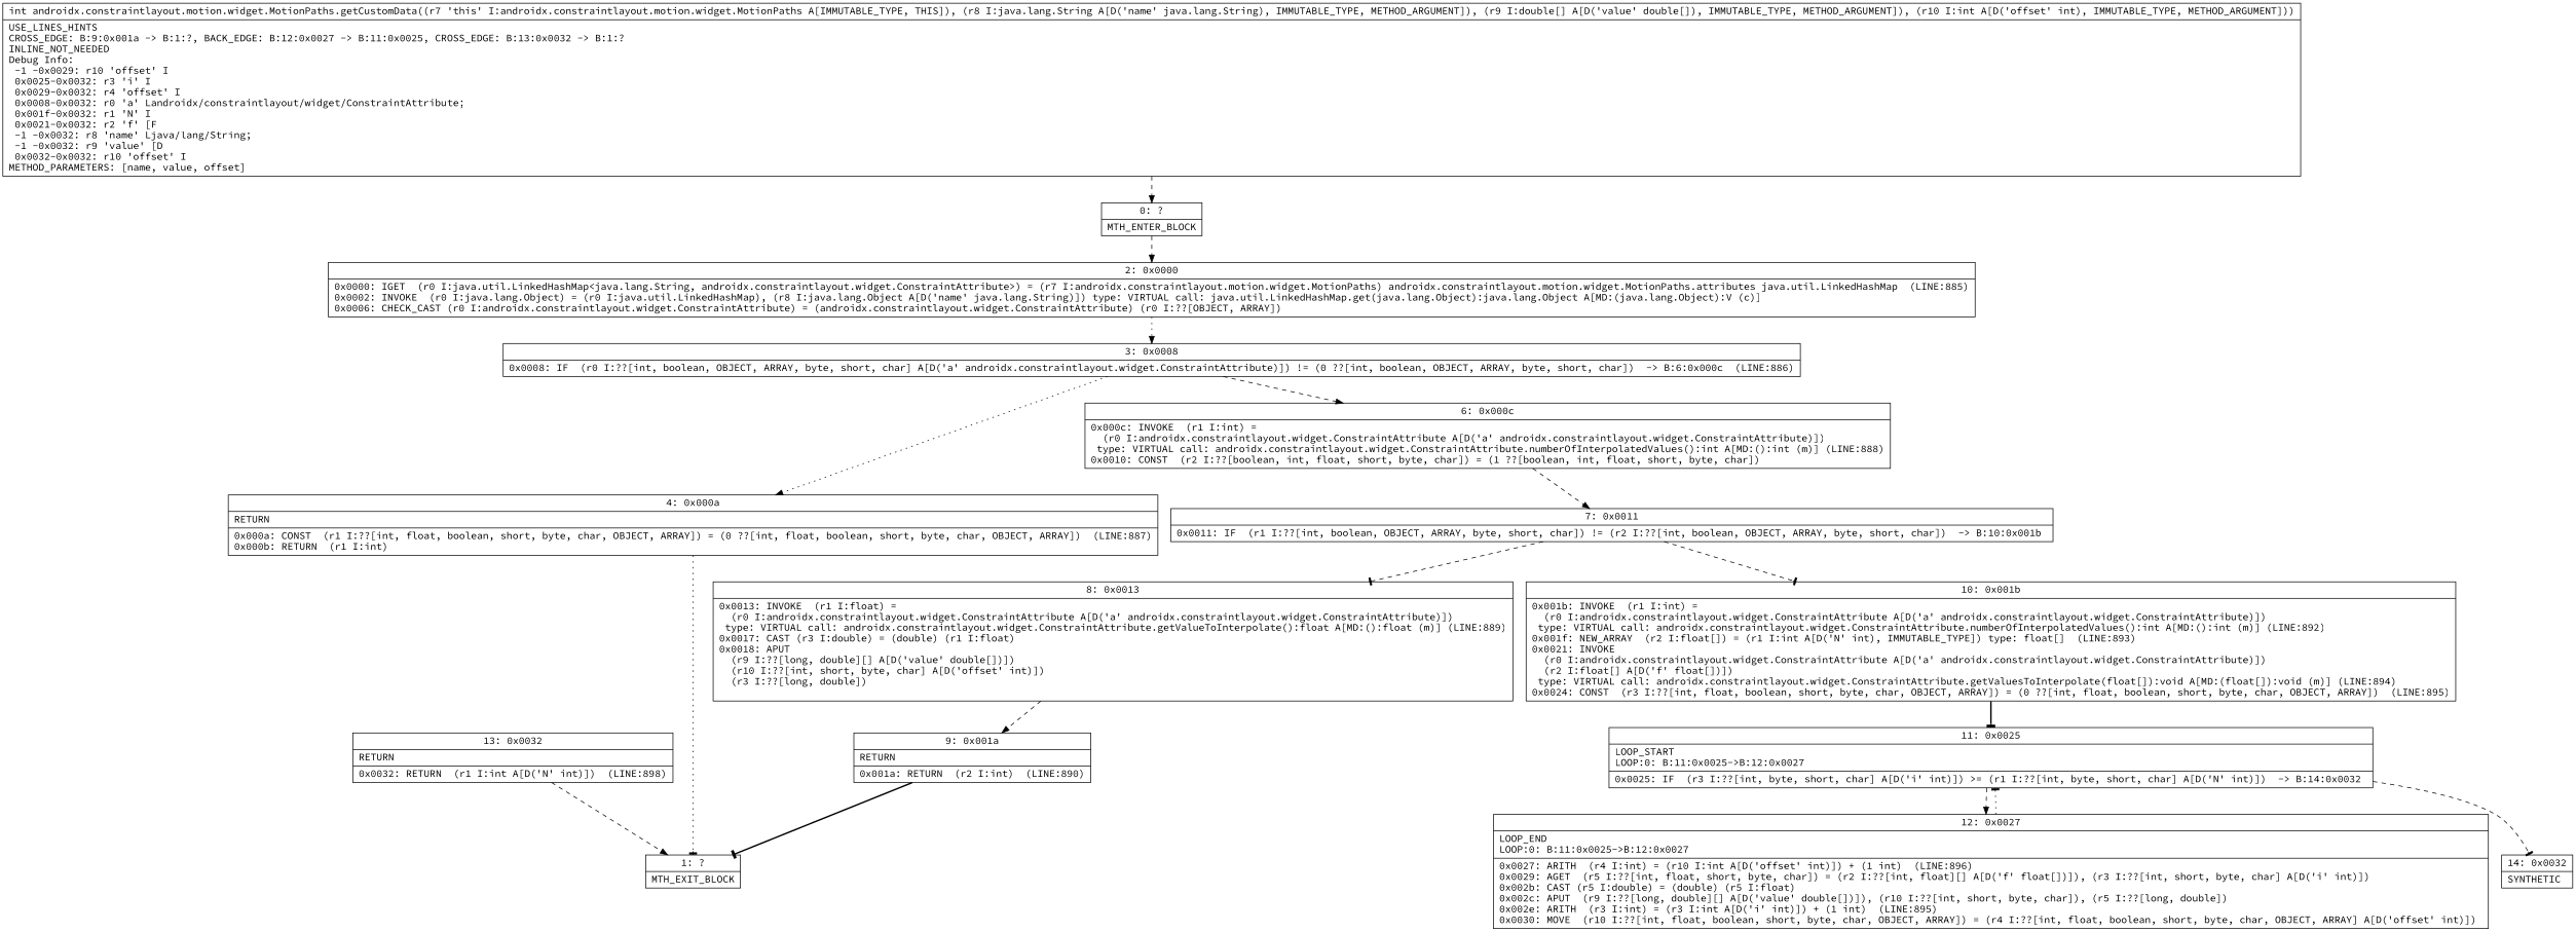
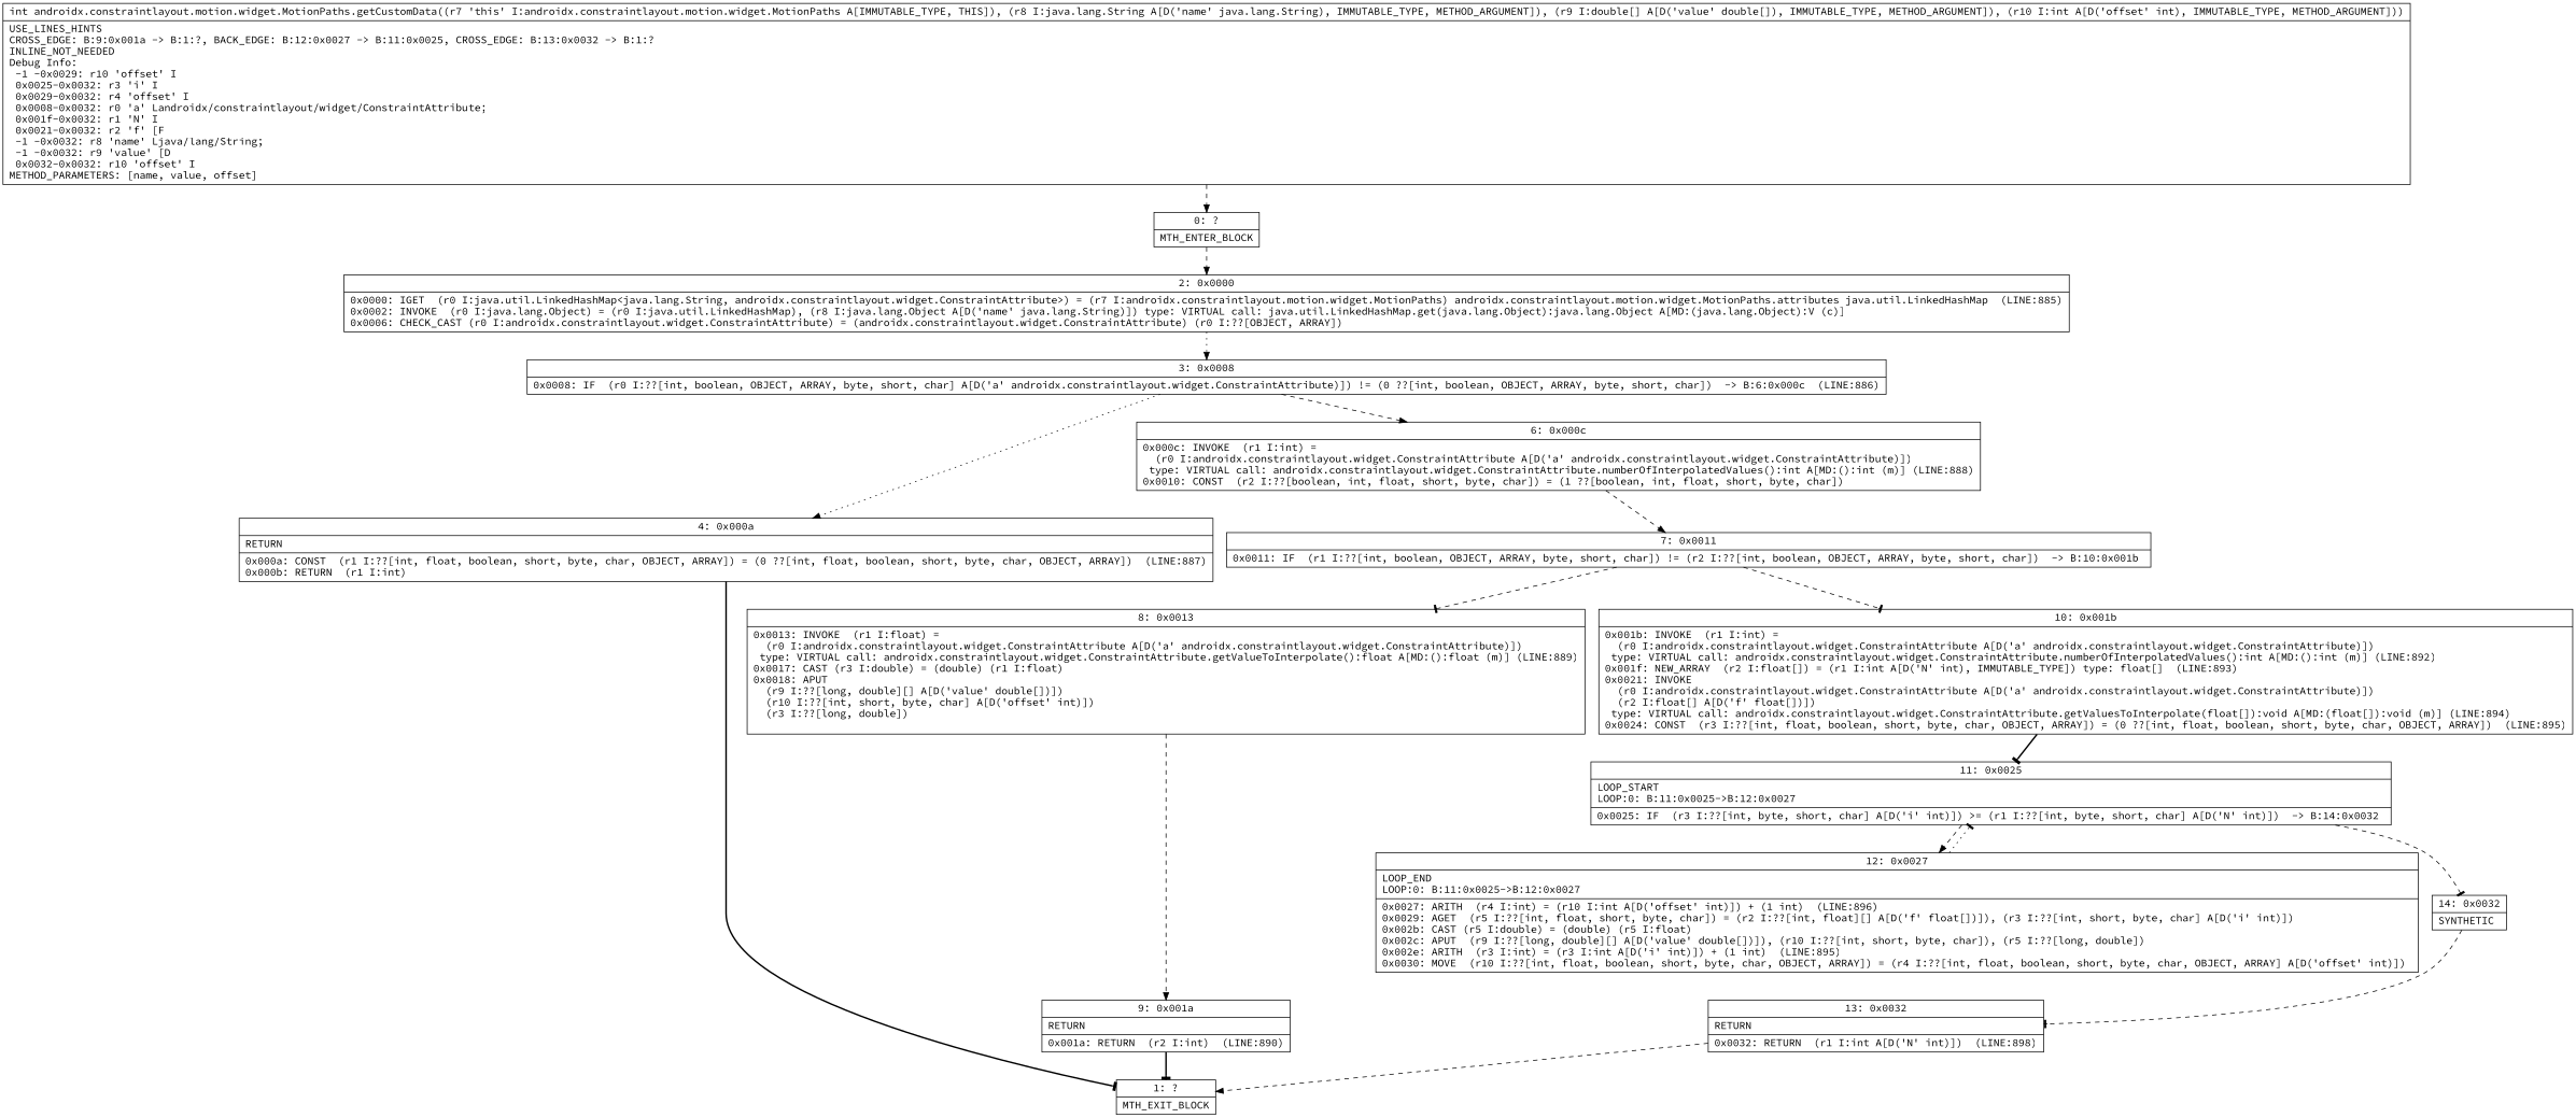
  digraph {
    fontname="Source Code Pro"
    node [fontname="Source Code Pro" shape=record]
    edge [arrowhead=normal fontname="Source Code Pro" style=dashed]
    n1 [label="{0\:\ ?|MTH_ENTER_BLOCK\l}"]
    n2 [label="{2\:\ 0x0000|0x0000: IGET  (r0 I:java.util.LinkedHashMap\<java.lang.String, androidx.constraintlayout.widget.ConstraintAttribute\>) = (r7 I:androidx.constraintlayout.motion.widget.MotionPaths) androidx.constraintlayout.motion.widget.MotionPaths.attributes java.util.LinkedHashMap  (LINE:885)\l0x0002: INVOKE  (r0 I:java.lang.Object) = (r0 I:java.util.LinkedHashMap), (r8 I:java.lang.Object A[D('name' java.lang.String)]) type: VIRTUAL call: java.util.LinkedHashMap.get(java.lang.Object):java.lang.Object A[MD:(java.lang.Object):V (c)]\l0x0006: CHECK_CAST (r0 I:androidx.constraintlayout.widget.ConstraintAttribute) = (androidx.constraintlayout.widget.ConstraintAttribute) (r0 I:??[OBJECT, ARRAY]) \l}"]
    n3 [label="{3\:\ 0x0008|0x0008: IF  (r0 I:??[int, boolean, OBJECT, ARRAY, byte, short, char] A[D('a' androidx.constraintlayout.widget.ConstraintAttribute)]) != (0 ??[int, boolean, OBJECT, ARRAY, byte, short, char])  \-\> B:6:0x000c  (LINE:886)\l}"]
    n4 [label="{4\:\ 0x000a|RETURN\l|0x000a: CONST  (r1 I:??[int, float, boolean, short, byte, char, OBJECT, ARRAY]) = (0 ??[int, float, boolean, short, byte, char, OBJECT, ARRAY])  (LINE:887)\l0x000b: RETURN  (r1 I:int) \l}"]
    n5 [label="{6\:\ 0x000c|0x000c: INVOKE  (r1 I:int) = \l  (r0 I:androidx.constraintlayout.widget.ConstraintAttribute A[D('a' androidx.constraintlayout.widget.ConstraintAttribute)])\l type: VIRTUAL call: androidx.constraintlayout.widget.ConstraintAttribute.numberOfInterpolatedValues():int A[MD:():int (m)] (LINE:888)\l0x0010: CONST  (r2 I:??[boolean, int, float, short, byte, char]) = (1 ??[boolean, int, float, short, byte, char]) \l}"]
    n6 [label="{1\:\ ?|MTH_EXIT_BLOCK\l}"]
    n7 [label="{7\:\ 0x0011|0x0011: IF  (r1 I:??[int, boolean, OBJECT, ARRAY, byte, short, char]) != (r2 I:??[int, boolean, OBJECT, ARRAY, byte, short, char])  \-\> B:10:0x001b \l}"]
    n8 [label="{8\:\ 0x0013|0x0013: INVOKE  (r1 I:float) = \l  (r0 I:androidx.constraintlayout.widget.ConstraintAttribute A[D('a' androidx.constraintlayout.widget.ConstraintAttribute)])\l type: VIRTUAL call: androidx.constraintlayout.widget.ConstraintAttribute.getValueToInterpolate():float A[MD:():float (m)] (LINE:889)\l0x0017: CAST (r3 I:double) = (double) (r1 I:float) \l0x0018: APUT  \l  (r9 I:??[long, double][] A[D('value' double[])])\l  (r10 I:??[int, short, byte, char] A[D('offset' int)])\l  (r3 I:??[long, double])\l \l}"]
    n9 [label="{10\:\ 0x001b|0x001b: INVOKE  (r1 I:int) = \l  (r0 I:androidx.constraintlayout.widget.ConstraintAttribute A[D('a' androidx.constraintlayout.widget.ConstraintAttribute)])\l type: VIRTUAL call: androidx.constraintlayout.widget.ConstraintAttribute.numberOfInterpolatedValues():int A[MD:():int (m)] (LINE:892)\l0x001f: NEW_ARRAY  (r2 I:float[]) = (r1 I:int A[D('N' int), IMMUTABLE_TYPE]) type: float[]  (LINE:893)\l0x0021: INVOKE  \l  (r0 I:androidx.constraintlayout.widget.ConstraintAttribute A[D('a' androidx.constraintlayout.widget.ConstraintAttribute)])\l  (r2 I:float[] A[D('f' float[])])\l type: VIRTUAL call: androidx.constraintlayout.widget.ConstraintAttribute.getValuesToInterpolate(float[]):void A[MD:(float[]):void (m)] (LINE:894)\l0x0024: CONST  (r3 I:??[int, float, boolean, short, byte, char, OBJECT, ARRAY]) = (0 ??[int, float, boolean, short, byte, char, OBJECT, ARRAY])  (LINE:895)\l}"]
    n10 [label="{9\:\ 0x001a|RETURN\l|0x001a: RETURN  (r2 I:int)  (LINE:890)\l}"]
    n11 [label="{11\:\ 0x0025|LOOP_START\lLOOP:0: B:11:0x0025\-\>B:12:0x0027\l|0x0025: IF  (r3 I:??[int, byte, short, char] A[D('i' int)]) \>= (r1 I:??[int, byte, short, char] A[D('N' int)])  \-\> B:14:0x0032 \l}"]
    n12 [label="{12\:\ 0x0027|LOOP_END\lLOOP:0: B:11:0x0025\-\>B:12:0x0027\l|0x0027: ARITH  (r4 I:int) = (r10 I:int A[D('offset' int)]) + (1 int)  (LINE:896)\l0x0029: AGET  (r5 I:??[int, float, short, byte, char]) = (r2 I:??[int, float][] A[D('f' float[])]), (r3 I:??[int, short, byte, char] A[D('i' int)]) \l0x002b: CAST (r5 I:double) = (double) (r5 I:float) \l0x002c: APUT  (r9 I:??[long, double][] A[D('value' double[])]), (r10 I:??[int, short, byte, char]), (r5 I:??[long, double]) \l0x002e: ARITH  (r3 I:int) = (r3 I:int A[D('i' int)]) + (1 int)  (LINE:895)\l0x0030: MOVE  (r10 I:??[int, float, boolean, short, byte, char, OBJECT, ARRAY]) = (r4 I:??[int, float, boolean, short, byte, char, OBJECT, ARRAY] A[D('offset' int)]) \l}"]
    n13 [label="{14\:\ 0x0032|SYNTHETIC\l}"]
    n14 [label="{13\:\ 0x0032|RETURN\l|0x0032: RETURN  (r1 I:int A[D('N' int)])  (LINE:898)\l}"]
    n15 [label="{int androidx.constraintlayout.motion.widget.MotionPaths.getCustomData((r7 'this' I:androidx.constraintlayout.motion.widget.MotionPaths A[IMMUTABLE_TYPE, THIS]), (r8 I:java.lang.String A[D('name' java.lang.String), IMMUTABLE_TYPE, METHOD_ARGUMENT]), (r9 I:double[] A[D('value' double[]), IMMUTABLE_TYPE, METHOD_ARGUMENT]), (r10 I:int A[D('offset' int), IMMUTABLE_TYPE, METHOD_ARGUMENT]))  | USE_LINES_HINTS\lCROSS_EDGE: B:9:0x001a \-\> B:1:?, BACK_EDGE: B:12:0x0027 \-\> B:11:0x0025, CROSS_EDGE: B:13:0x0032 \-\> B:1:?\lINLINE_NOT_NEEDED\lDebug Info:\l  \-1 \-0x0029: r10 'offset' I\l  0x0025\-0x0032: r3 'i' I\l  0x0029\-0x0032: r4 'offset' I\l  0x0008\-0x0032: r0 'a' Landroidx\/constraintlayout\/widget\/ConstraintAttribute;\l  0x001f\-0x0032: r1 'N' I\l  0x0021\-0x0032: r2 'f' [F\l  \-1 \-0x0032: r8 'name' Ljava\/lang\/String;\l  \-1 \-0x0032: r9 'value' [D\l  0x0032\-0x0032: r10 'offset' I\lMETHOD_PARAMETERS: [name, value, offset]\l}"]
    n1 -> n2
    n2 -> n3 [style=dotted]
    n3 -> n4 [style=dotted]
    n3 -> n5
-   n4 -> n6 [arrowhead=tee style=dotted]
+   n4 -> n6 [arrowhead=tee style=bold]
    n5 -> n7
    n7 -> n8 [arrowhead=tee]
    n7 -> n9 [arrowhead=tee]
    n8 -> n10
    n9 -> n11 [arrowhead=tee style=bold]
    n10 -> n6 [arrowhead=tee style=bold]
    n11 -> n12
    n11 -> n13 [arrowhead=tee]
    n12 -> n11 [arrowhead=tee style=dotted]
+   n13 -> n14 [arrowhead=tee]
    n14 -> n6
    n15 -> n1
  }
